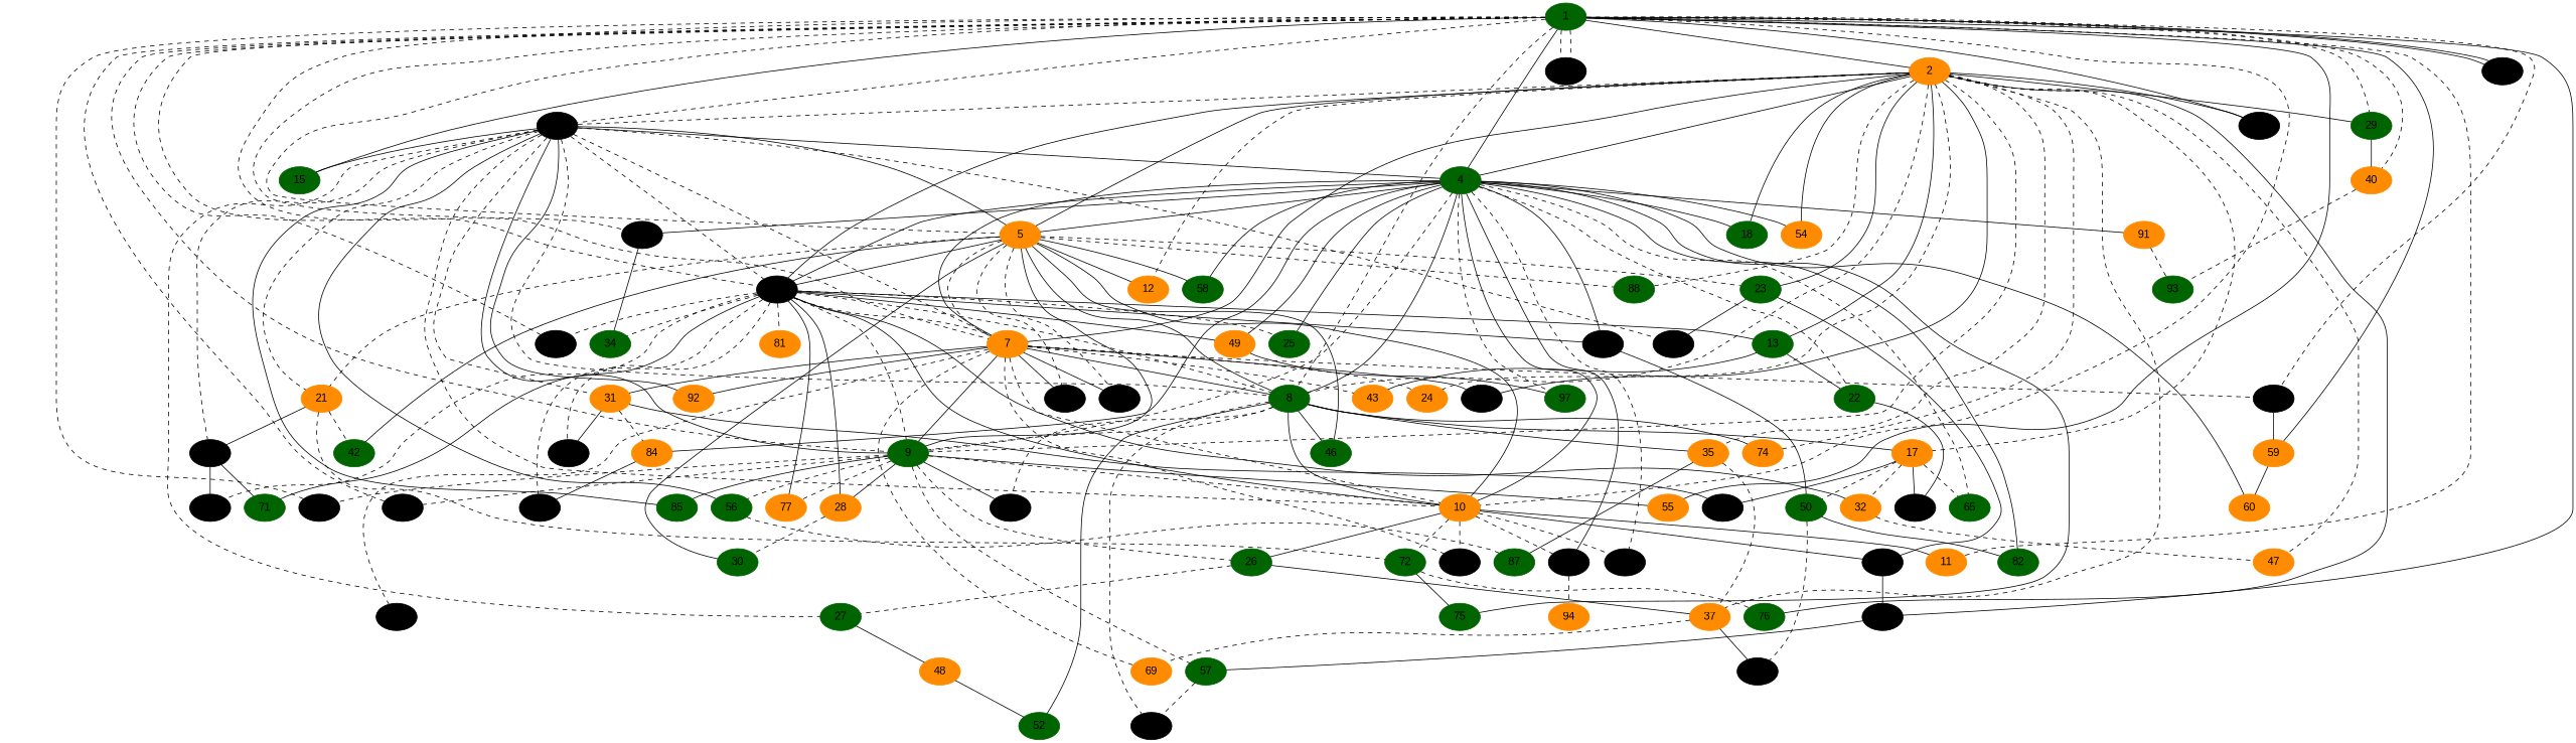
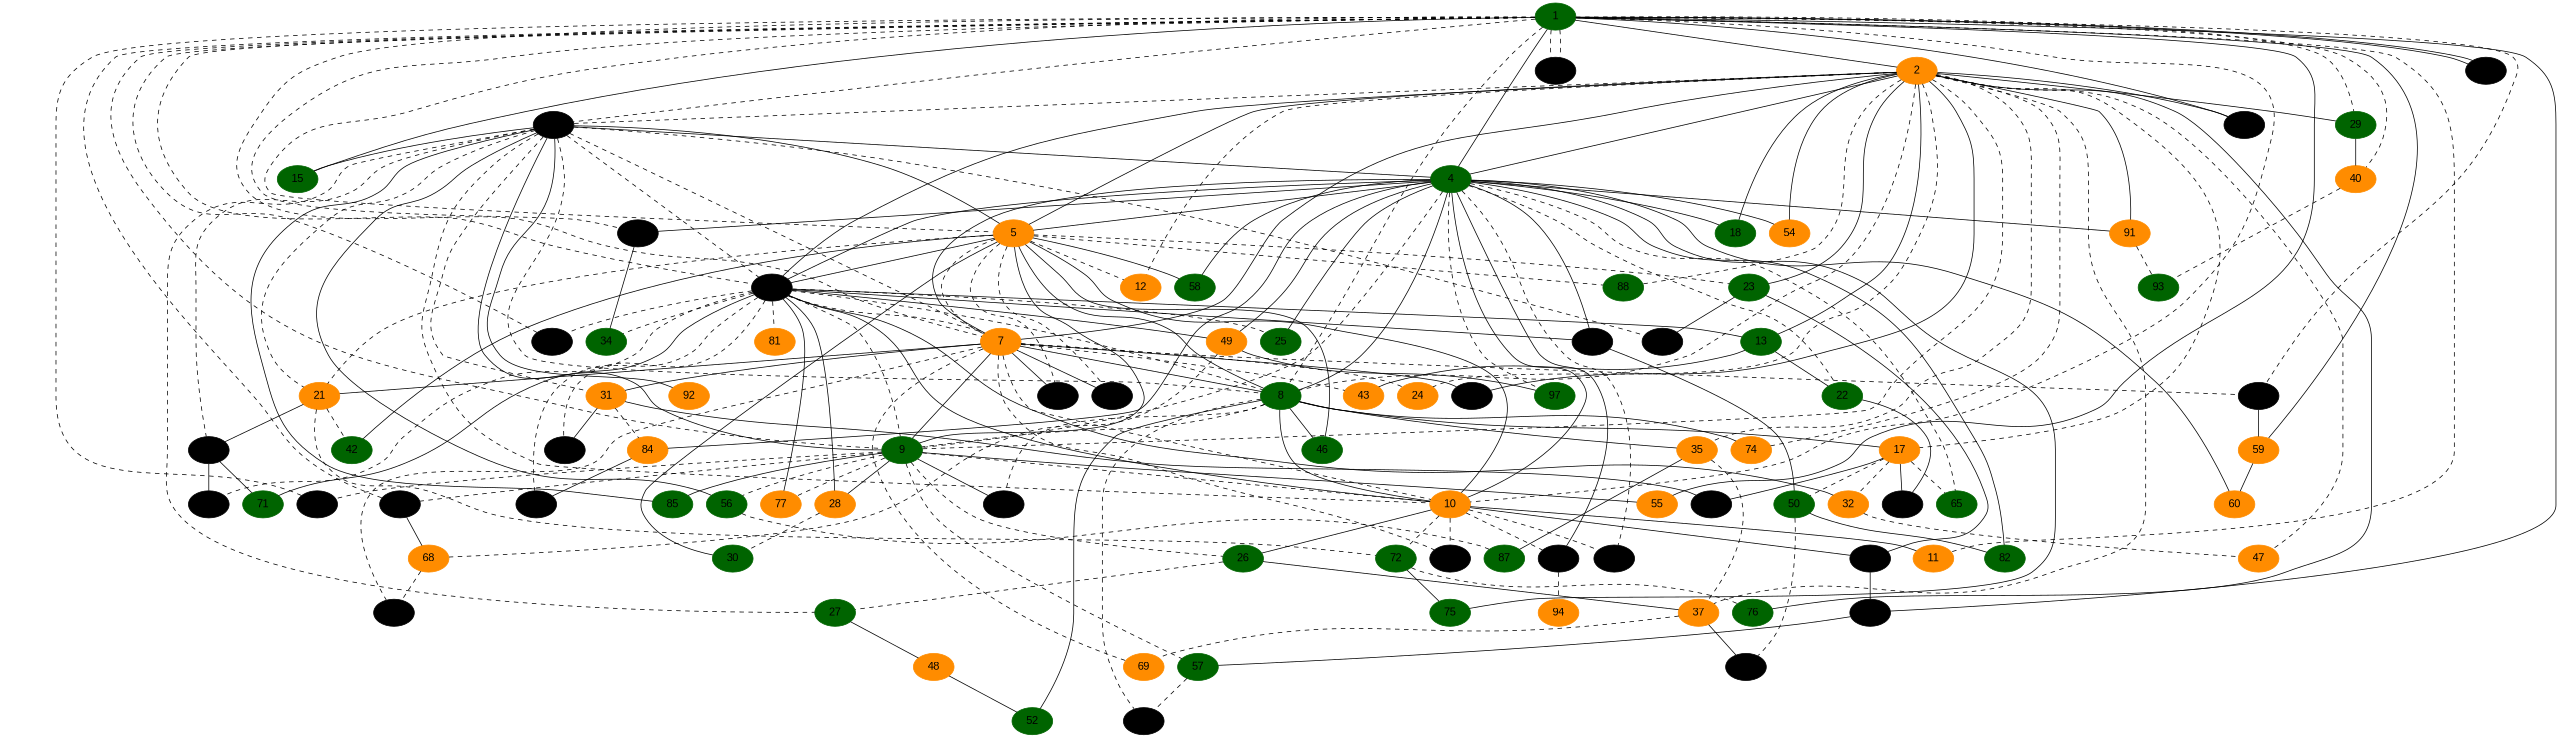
  graph {
    fontname="Liberation Sans"
    node [color=darkgreen fontname="Liberation Sans" style=filled]
    edge [fontname="Liberation Sans" style=solid]
    1
    2 [color=darkorange]
    3 [color=black]
    4
    5 [color=darkorange]
    6 [color=black]
    7 [color=darkorange]
    8
    9
    10 [color=darkorange]
    11 [color=darkorange]
    15
    16 [color=black]
    19 [color=black]
    29
    33 [color=black]
    38 [color=black]
    40 [color=darkorange]
    41 [color=black]
    45 [color=black]
    55 [color=darkorange]
    59 [color=darkorange]
    73 [color=black]
    90 [color=black]
    96 [color=black]
    12 [color=darkorange]
    13
    17 [color=darkorange]
    18
    23
    24 [color=darkorange]
    35 [color=darkorange]
    47 [color=darkorange]
    54 [color=darkorange]
    63 [color=black]
    74 [color=darkorange]
    76
    88
    91 [color=darkorange]
    37 [color=darkorange]
    21 [color=darkorange]
    27
    31 [color=darkorange]
    56
    62 [color=black]
    80 [color=black]
    85
    92 [color=darkorange]
    14 [color=black]
    22
    25
    49 [color=darkorange]
    58
    60 [color=darkorange]
    65
    70 [color=black]
    75
    82
    84 [color=darkorange]
    89 [color=black]
    97
    30
    42
    46
    61 [color=black]
    67 [color=black]
    28 [color=darkorange]
    32 [color=darkorange]
    34
    51 [color=black]
    71
    77 [color=darkorange]
    78 [color=black]
    81 [color=darkorange]
    95 [color=black]
    39 [color=black]
    43 [color=darkorange]
    69 [color=darkorange]
    86 [color=black]
    20 [color=black]
    52
    64 [color=black]
    26
    57
    36 [color=black]
    72
+   68 [color=darkorange]
    93
    50
    44 [color=black]
    53 [color=black]
    87
    48 [color=darkorange]
    94 [color=darkorange]
    66 [color=black]
    1 -- 2
    1 -- 3 [style=dashed]
    1 -- 4
    1 -- 5 [style=dashed]
    1 -- 6 [style=dashed]
    1 -- 7 [style=dashed]
    1 -- 8 [style=dashed]
    1 -- 9 [style=dashed]
    1 -- 10 [style=dashed]
    1 -- 11 [style=dashed]
    1 -- 15
    1 -- 16 [style=dashed]
    1 -- 19 [style=dashed]
    1 -- 19 [style=dashed]
    1 -- 29 [style=dashed]
    1 -- 33 [style=dashed]
    1 -- 38 [style=dashed]
    1 -- 40 [style=dashed]
    1 -- 41
    1 -- 45 [style=dashed]
    1 -- 55
    1 -- 59
    1 -- 73
    1 -- 73
    1 -- 90
    1 -- 96 [style=dashed]
    2 -- 3 [style=dashed]
    2 -- 4
    2 -- 5
    2 -- 6
    2 -- 7
    2 -- 8 [style=dashed]
    2 -- 9 [style=dashed]
    2 -- 29
    2 -- 90
    2 -- 12 [style=dashed]
    2 -- 13
    2 -- 17 [style=dashed]
    2 -- 18
    2 -- 23
    2 -- 24 [style=dashed]
    2 -- 35 [style=dashed]
    2 -- 47 [style=dashed]
    2 -- 54
    2 -- 63
    2 -- 74 [style=dashed]
    2 -- 76
    2 -- 88 [style=dashed]
+   2 -- 91
    2 -- 37 [style=dashed]
    3 -- 4
    3 -- 5
    3 -- 6 [style=dashed]
    3 -- 7 [style=dashed]
    3 -- 8 [style=dashed]
    3 -- 9
    3 -- 10 [style=dashed]
    3 -- 15
    3 -- 21 [style=dashed]
    3 -- 27 [style=dashed]
    3 -- 31 [style=dashed]
    3 -- 56
    3 -- 62 [style=dashed]
    3 -- 80 [style=dashed]
    3 -- 85
    3 -- 92
    4 -- 5
    4 -- 6
    4 -- 7
    4 -- 8
    4 -- 9 [style=dashed]
    4 -- 10
    4 -- 33
    4 -- 18
    4 -- 54
    4 -- 91
    4 -- 14
    4 -- 22 [style=dashed]
    4 -- 25
    4 -- 49
    4 -- 58
    4 -- 60
    4 -- 65 [style=dashed]
    4 -- 70
    4 -- 75
    4 -- 82
    4 -- 84
    4 -- 89 [style=dashed]
    4 -- 97 [style=dashed]
    5 -- 6
    5 -- 7 [style=dashed]
    5 -- 8
    5 -- 9
    5 -- 10
-   5 -- 12
+   5 -- 12 [style=dashed]
    5 -- 23 [style=dashed]
    5 -- 88 [style=dashed]
    5 -- 21 [style=dashed]
    5 -- 58
    5 -- 30
    5 -- 42
    5 -- 46
    5 -- 61 [style=dashed]
    5 -- 67 [style=dashed]
    6 -- 7 [style=dashed]
    6 -- 8 [style=dashed]
    6 -- 9 [style=dashed]
    6 -- 10
    6 -- 96 [style=dashed]
    6 -- 13
    6 -- 14
    6 -- 25 [style=dashed]
    6 -- 49
    6 -- 28
    6 -- 32
    6 -- 34 [style=dashed]
    6 -- 51 [style=dashed]
    6 -- 71
    6 -- 77
    6 -- 78 [style=dashed]
    6 -- 81 [style=dashed]
    6 -- 95 [style=dashed]
    7 -- 8
    7 -- 9
    7 -- 10 [style=dashed]
    7 -- 45 [style=dashed]
    7 -- 24 [style=dashed]
    7 -- 63
    7 -- 31
-   7 -- 92
+   7 -- 21
    7 -- 61
    7 -- 67
    7 -- 39 [style=dashed]
    7 -- 43 [style=dashed]
    7 -- 69 [style=dashed]
    7 -- 86 [style=dashed]
    8 -- 9 [style=dashed]
    8 -- 10
    8 -- 17
    8 -- 35
    8 -- 74
    8 -- 46
    8 -- 20 [style=dashed]
    8 -- 52
    8 -- 64 [style=dashed]
    9 -- 10 [style=dashed]
    9 -- 16 [style=dashed]
    9 -- 38 [style=dashed]
    9 -- 55
    9 -- 56 [style=dashed]
    9 -- 85
    9 -- 28
    9 -- 77 [style=dashed]
    9 -- 20
    9 -- 26 [style=dashed]
    9 -- 57 [style=dashed]
    10 -- 11
    10 -- 70 [style=dashed]
    10 -- 89 [style=dashed]
    10 -- 39 [style=dashed]
    10 -- 26
    10 -- 36
    10 -- 72 [style=dashed]
    29 -- 40
    33 -- 34
+   38 -- 68
    40 -- 93 [style=dashed]
    41 -- 57
    45 -- 59
    59 -- 60
    13 -- 22
    13 -- 43
    17 -- 65 [style=dashed]
    17 -- 32 [style=dashed]
    17 -- 50 [style=dashed]
    17 -- 44
    17 -- 53
    23 -- 80
    23 -- 36
    35 -- 37 [style=dashed]
    35 -- 87
    91 -- 93 [style=dashed]
    37 -- 69 [style=dashed]
    37 -- 66
    21 -- 62
    21 -- 42 [style=dashed]
    21 -- 72 [style=dashed]
    27 -- 48
    31 -- 84 [style=dashed]
    31 -- 51
    31 -- 53
    56 -- 87 [style=dashed]
    62 -- 71
    62 -- 78
    14 -- 50
    22 -- 44
    49 -- 97
+   49 -- 68 [style=dashed]
    70 -- 94 [style=dashed]
    84 -- 95
    28 -- 30 [style=dashed]
    32 -- 47 [style=dashed]
    26 -- 37
    26 -- 27 [style=dashed]
    57 -- 64 [style=dashed]
    36 -- 41
    72 -- 76 [style=dashed]
    72 -- 75
+   68 -- 86 [style=dashed]
    50 -- 82
    50 -- 66 [style=dashed]
    48 -- 52
  }
